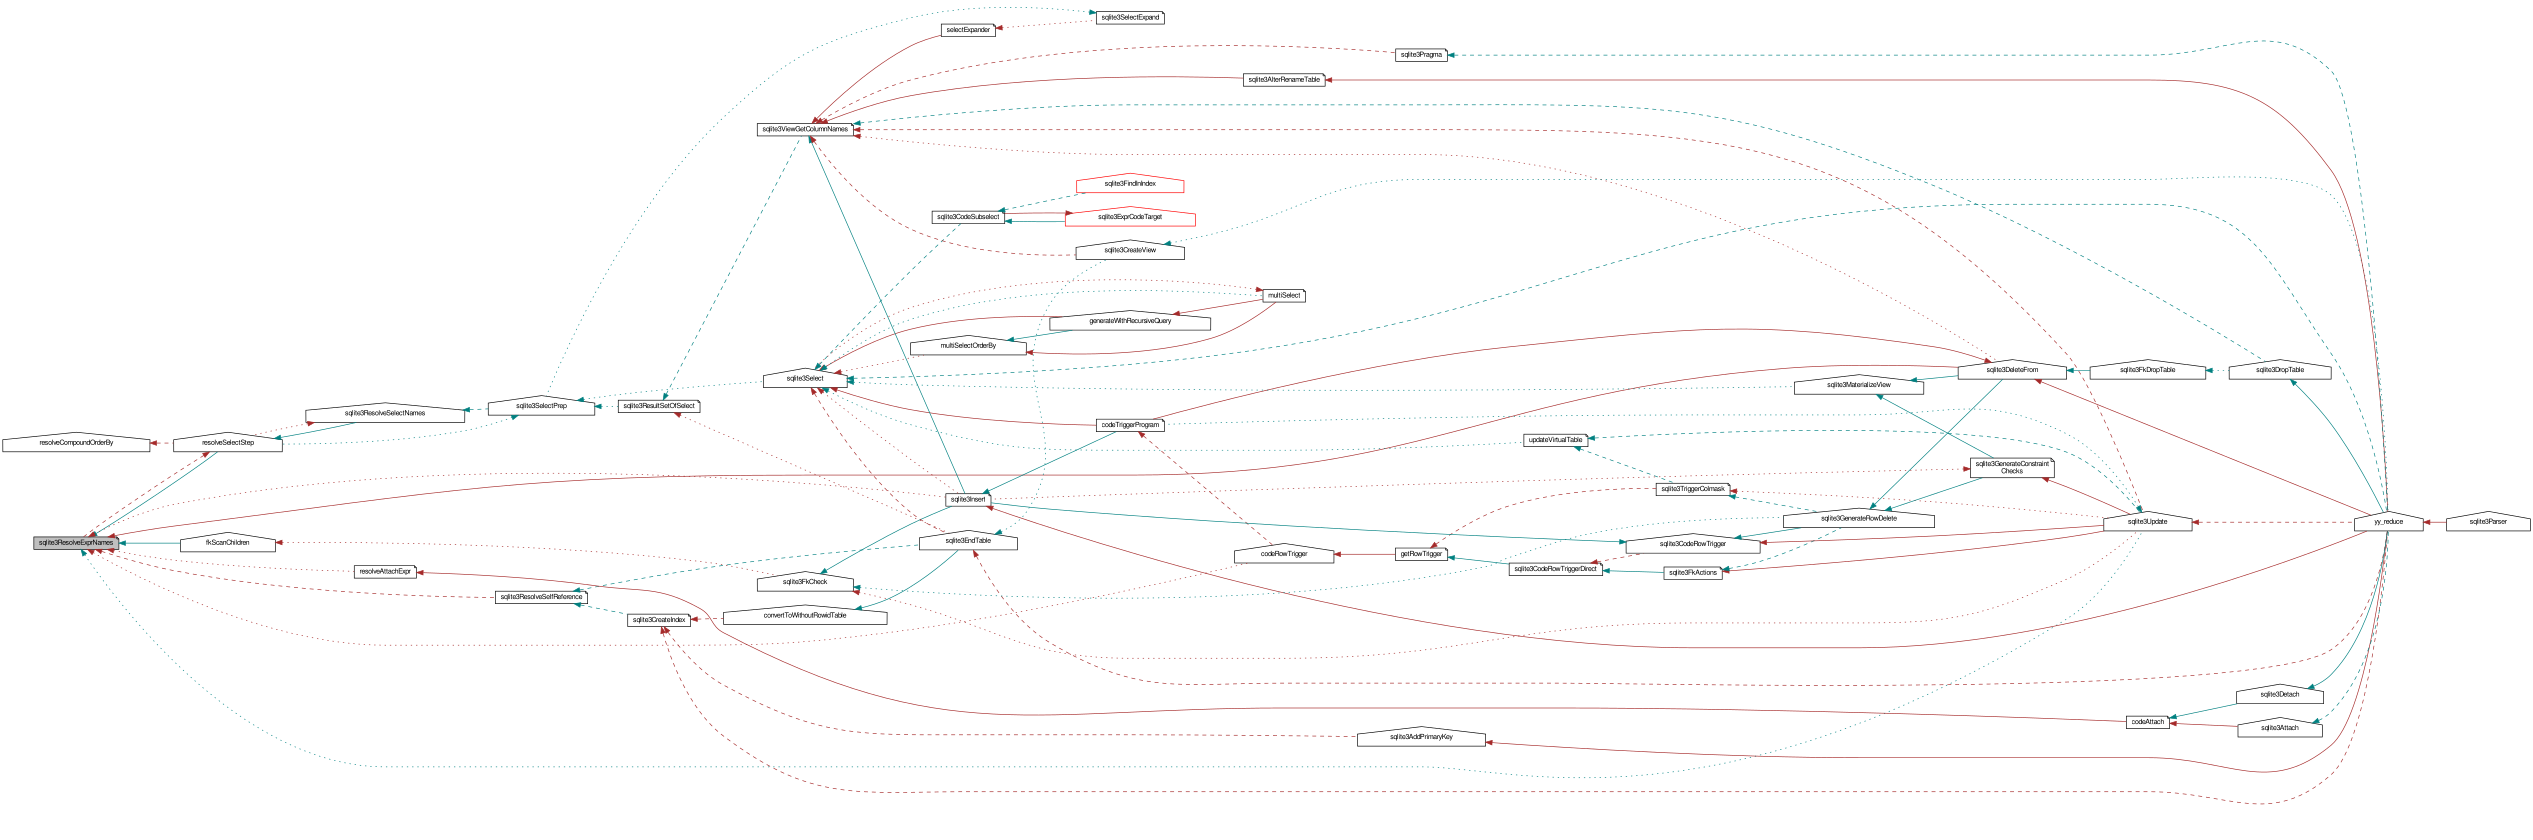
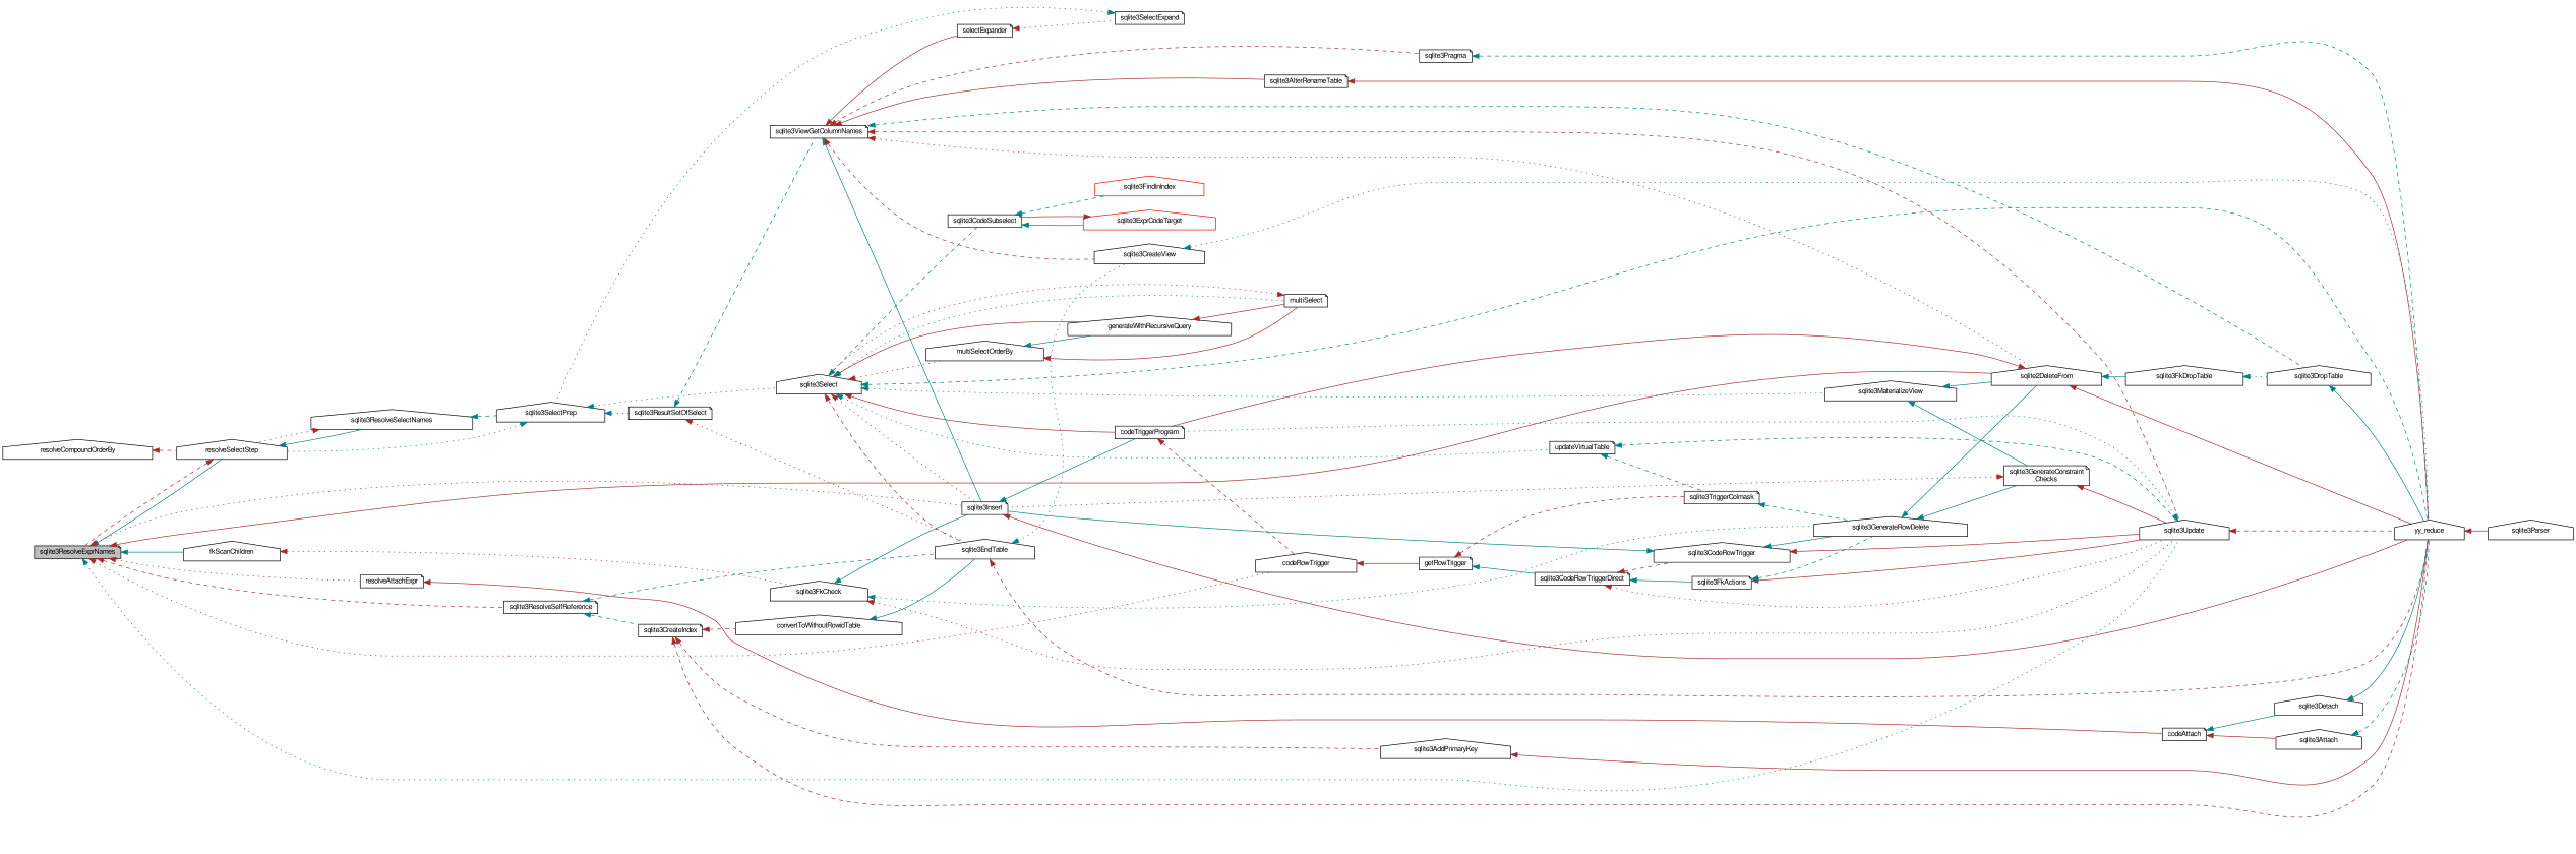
  digraph {
    rankdir=LR
    node [color=black fillcolor=white fontname=FreeSans fontsize=10 shape=house style=filled]
    edge [color=brown dir=back fontname=FreeSans fontsize=10 labelfontname=FreeSans labelfontsize=10 style=solid]
    n1 [fillcolor=grey75 fontcolor=black height=0.2 label=sqlite3ResolveExprNames shape=note width=0.4]
    n2 [height=0.2 label=resolveSelectStep width=0.4]
-   n3 [height=0.2 label=sqlite3DeleteFrom width=0.4]
+   n3 [height=0.2 label=sqlite2DeleteFrom width=0.4]
    n4 [height=0.2 label=codeRowTrigger width=0.4]
    n5 [height=0.2 label=sqlite3Insert shape=note width=0.4]
    n6 [height=0.2 label=sqlite3Update width=0.4]
    n7 [height=0.2 label=sqlite3ResolveSelfReference shape=note width=0.4]
    n8 [height=0.2 label=resolveAttachExpr shape=note width=0.4]
    n9 [height=0.2 label=fkScanChildren width=0.4]
    n10 [height=0.2 label=sqlite3ResolveSelectNames width=0.4]
    n11 [height=0.2 label=yy_reduce width=0.4]
    n12 [height=0.2 label=sqlite3FkDropTable width=0.4]
    n13 [height=0.2 label=codeTriggerProgram shape=note width=0.4]
    n14 [height=0.2 label=getRowTrigger shape=note width=0.4]
    n15 [height=0.2 label=sqlite3EndTable width=0.4]
    n16 [height=0.2 label=sqlite3CreateIndex shape=note width=0.4]
    n17 [height=0.2 label=codeAttach shape=note width=0.4]
    n18 [height=0.2 label=sqlite3FkCheck width=0.4]
    n19 [height=0.2 label=resolveCompoundOrderBy width=0.4]
    n20 [height=0.2 label=sqlite3SelectPrep width=0.4]
    n21 [height=0.2 label=sqlite3ResultSetOfSelect shape=note width=0.4]
    n22 [height=0.2 label=sqlite3Select width=0.4]
    n23 [height=0.2 label=sqlite3ViewGetColumnNames shape=note width=0.4]
    n24 [height=0.2 label=sqlite3CodeSubselect shape=note width=0.4]
    n25 [height=0.2 label=sqlite3MaterializeView width=0.4]
    n26 [height=0.2 label=generateWithRecursiveQuery width=0.4]
    n27 [height=0.2 label=multiSelect shape=note width=0.4]
    n28 [height=0.2 label=multiSelectOrderBy width=0.4]
    n29 [height=0.2 label=updateVirtualTable shape=note width=0.4]
    n30 [height=0.2 label=sqlite3CreateView width=0.4]
    n31 [height=0.2 label=sqlite3AlterRenameTable shape=note width=0.4]
    n32 [height=0.2 label=sqlite3DropTable width=0.4]
    n33 [height=0.2 label=sqlite3Pragma shape=note width=0.4]
    n34 [height=0.2 label=selectExpander shape=note width=0.4]
    n35 [height=0.2 label=sqlite3Parser width=0.4]
    n36 [height=0.2 label=sqlite3SelectExpand shape=note width=0.4]
    n37 [height=0.2 label=sqlite3CodeRowTriggerDirect shape=note width=0.4]
    n38 [height=0.2 label=sqlite3TriggerColmask shape=note width=0.4]
    n39 [height=0.2 label=sqlite3FkActions shape=note width=0.4]
    n40 [height=0.2 label=sqlite3CodeRowTrigger width=0.4]
    n41 [height=0.2 label=sqlite3GenerateRowDelete width=0.4]
    n42 [height=0.2 label="sqlite3GenerateConstraint\lChecks" shape=note width=0.4]
    n43 [color=red height=0.2 label=sqlite3FindInIndex width=0.4]
    n44 [color=red height=0.2 label=sqlite3ExprCodeTarget width=0.4]
    n45 [height=0.2 label=sqlite3AddPrimaryKey width=0.4]
    n46 [height=0.2 label=convertToWithoutRowidTable width=0.4]
    n47 [height=0.2 label=sqlite3Detach width=0.4]
    n48 [height=0.2 label=sqlite3Attach width=0.4]
    n1 -> n2 [color=teal]
    n1 -> n3
    n1 -> n4 [style=dotted]
    n1 -> n5 [style=dotted]
    n1 -> n6 [color=teal style=dotted]
    n1 -> n7 [style=dashed]
    n1 -> n8 [style=dotted]
    n1 -> n9 [color=teal]
    n2 -> n1 [style=dashed]
    n2 -> n10 [color=teal]
    n3 -> n11
    n3 -> n12 [color=teal]
    n3 -> n13
    n4 -> n14
    n5 -> n11
    n5 -> n13 [color=teal]
    n6 -> n11 [style=dashed]
    n6 -> n13 [color=teal style=dotted]
    n7 -> n15 [color=teal style=dashed]
    n7 -> n16 [color=teal style=dashed]
    n8 -> n17
    n9 -> n18 [style=dotted]
    n10 -> n2 [style=dotted]
    n10 -> n20 [color=teal style=dashed]
    n11 -> n35
    n12 -> n32 [color=teal style=dotted]
    n13 -> n4 [style=dashed]
    n14 -> n37 [color=teal]
    n14 -> n38 [style=dashed]
    n15 -> n11 [style=dashed]
    n15 -> n30 [color=teal style=dotted]
    n16 -> n11 [style=dashed]
    n16 -> n45 [style=dashed]
    n16 -> n46 [style=dashed]
    n17 -> n47 [color=teal]
    n17 -> n48
    n18 -> n5 [color=teal]
    n18 -> n6 [style=dotted]
    n18 -> n41 [color=teal style=dotted]
    n19 -> n2 [style=dashed]
    n20 -> n2 [color=teal style=dotted]
    n20 -> n21 [color=teal style=dotted]
    n20 -> n22 [color=teal style=dotted]
    n21 -> n15 [style=dotted]
    n21 -> n23 [color=teal style=dashed]
    n22 -> n5 [style=dotted]
    n22 -> n11 [color=teal style=dashed]
    n22 -> n13
    n22 -> n15 [style=dashed]
    n22 -> n24 [color=teal style=dashed]
    n22 -> n25 [color=teal style=dotted]
    n22 -> n26
    n22 -> n27 [color=teal style=dotted]
    n22 -> n28 [style=dotted]
    n22 -> n29 [color=teal style=dotted]
    n23 -> n3 [style=dotted]
    n23 -> n5 [color=teal]
    n23 -> n6 [style=dashed]
    n23 -> n30 [style=dashed]
    n23 -> n31
    n23 -> n32 [color=teal style=dashed]
    n23 -> n33 [style=dashed]
    n23 -> n34
    n24 -> n43 [color=teal style=dashed]
    n24 -> n44 [color=teal]
    n25 -> n3 [color=teal]
    n25 -> n42 [color=teal]
    n26 -> n27
    n27 -> n22 [style=dotted]
    n28 -> n26 [color=teal]
    n28 -> n27
    n29 -> n6 [color=teal style=dashed]
    n29 -> n38 [color=teal style=dashed]
    n30 -> n11 [color=teal style=dotted]
    n31 -> n11
    n32 -> n11 [color=teal]
    n33 -> n11 [color=teal style=dashed]
    n34 -> n36 [style=dotted]
    n36 -> n20 [color=teal style=dotted]
    n37 -> n39 [color=teal]
    n37 -> n40 [style=dashed]
-   n38 -> n6 [style=dotted]
+   n37 -> n6 [style=dotted]
    n38 -> n41 [color=teal style=dashed]
    n39 -> n6
    n39 -> n41 [color=teal style=dashed]
    n40 -> n5 [color=teal]
    n40 -> n6
    n40 -> n41 [color=teal]
    n41 -> n3 [color=teal]
    n41 -> n42 [color=teal]
    n42 -> n5 [style=dotted]
    n42 -> n6
    n44 -> n24
    n45 -> n11
    n46 -> n15 [color=teal]
    n47 -> n11 [color=teal]
    n48 -> n11 [color=teal style=dashed]
  }
